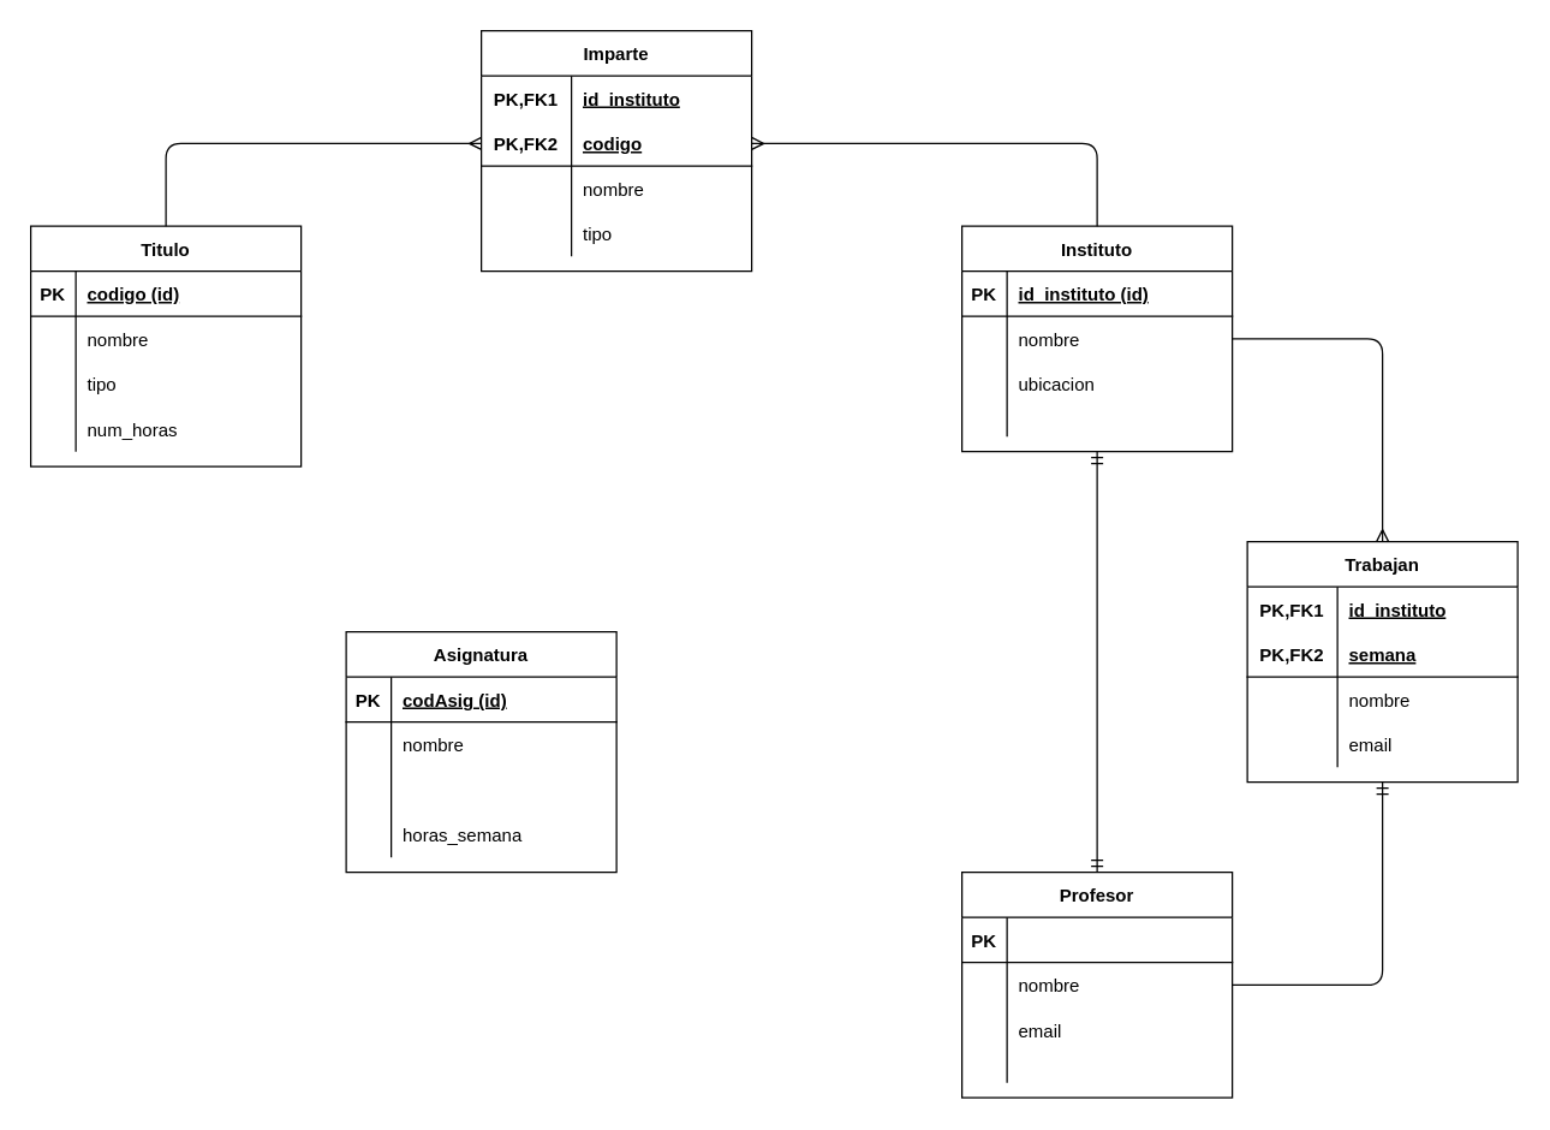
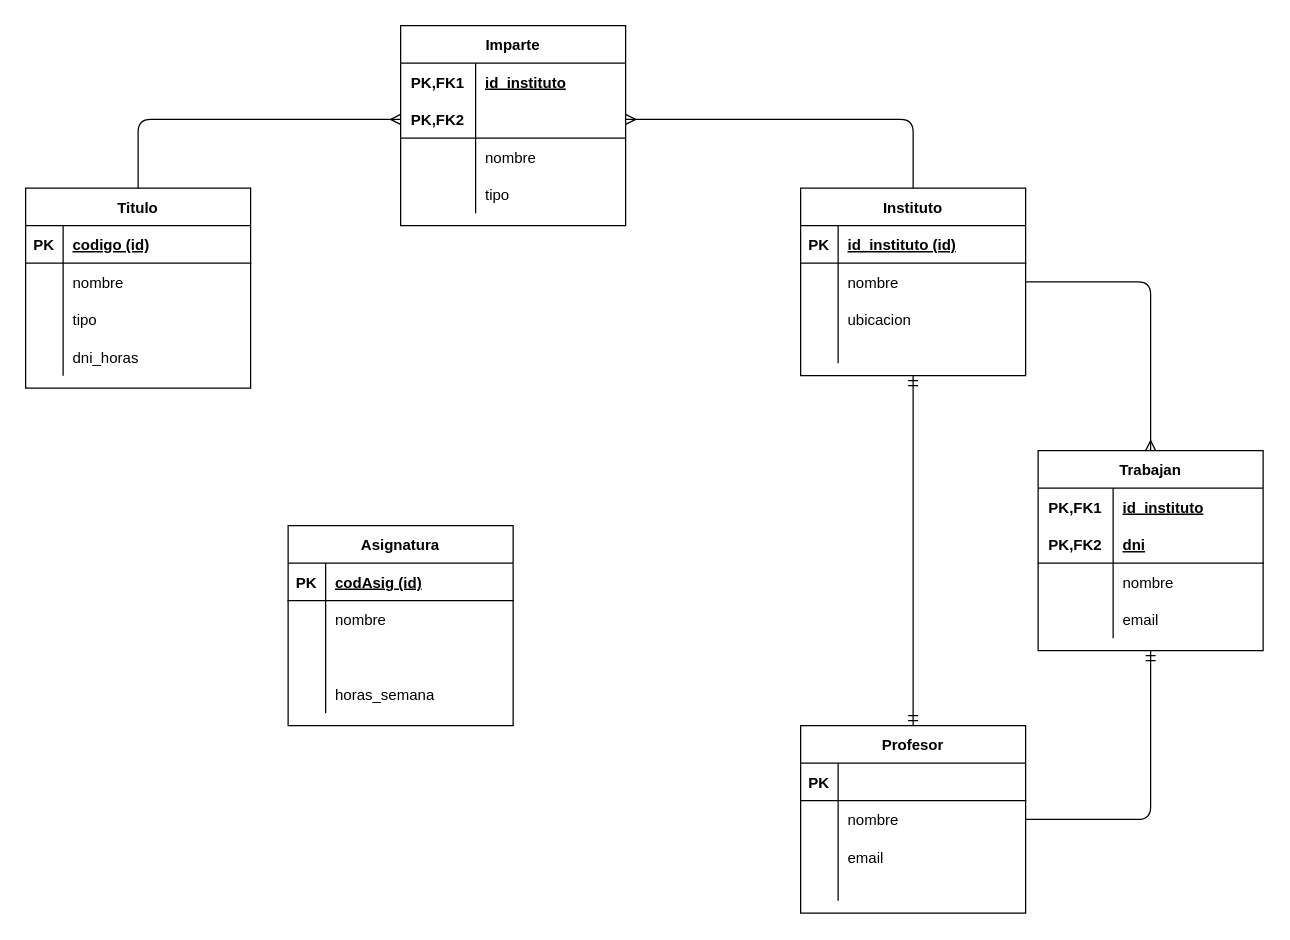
  <mxCell id="0" />
  <mxCell id="1" parent="0" />
  <mxCell id="2" value="Titulo" style="shape=table;startSize=30;container=1;collapsible=1;childLayout=tableLayout;fixedRows=1;rowLines=0;fontStyle=1;align=center;resizeLast=1;" vertex="1" parent="1"><mxGeometry x="20" y="150" width="180" height="160" as="geometry" /></mxCell>
  <mxCell id="3" value="" style="shape=partialRectangle;collapsible=0;dropTarget=0;pointerEvents=0;fillColor=none;top=0;left=0;bottom=1;right=0;points=[[0,0.5],[1,0.5]];portConstraint=eastwest;" vertex="1" parent="2"><mxGeometry y="30" width="180" height="30" as="geometry" /></mxCell>
  <mxCell id="4" value="PK" style="shape=partialRectangle;connectable=0;fillColor=none;top=0;left=0;bottom=0;right=0;fontStyle=1;overflow=hidden;" vertex="1" parent="3"><mxGeometry width="30" height="30" as="geometry" /></mxCell>
  <mxCell id="5" value="codigo (id)" style="shape=partialRectangle;connectable=0;fillColor=none;top=0;left=0;bottom=0;right=0;align=left;spacingLeft=6;fontStyle=5;overflow=hidden;" vertex="1" parent="3"><mxGeometry x="30" width="150" height="30" as="geometry" /></mxCell>
  <mxCell id="6" value="" style="shape=partialRectangle;collapsible=0;dropTarget=0;pointerEvents=0;fillColor=none;top=0;left=0;bottom=0;right=0;points=[[0,0.5],[1,0.5]];portConstraint=eastwest;" vertex="1" parent="2"><mxGeometry y="60" width="180" height="30" as="geometry" /></mxCell>
  <mxCell id="7" value="" style="shape=partialRectangle;connectable=0;fillColor=none;top=0;left=0;bottom=0;right=0;editable=1;overflow=hidden;" vertex="1" parent="6"><mxGeometry width="30" height="30" as="geometry" /></mxCell>
  <mxCell id="8" value="nombre" style="shape=partialRectangle;connectable=0;fillColor=none;top=0;left=0;bottom=0;right=0;align=left;spacingLeft=6;overflow=hidden;" vertex="1" parent="6"><mxGeometry x="30" width="150" height="30" as="geometry" /></mxCell>
  <mxCell id="9" value="" style="shape=partialRectangle;collapsible=0;dropTarget=0;pointerEvents=0;fillColor=none;top=0;left=0;bottom=0;right=0;points=[[0,0.5],[1,0.5]];portConstraint=eastwest;" vertex="1" parent="2"><mxGeometry y="90" width="180" height="30" as="geometry" /></mxCell>
  <mxCell id="10" value="" style="shape=partialRectangle;connectable=0;fillColor=none;top=0;left=0;bottom=0;right=0;editable=1;overflow=hidden;" vertex="1" parent="9"><mxGeometry width="30" height="30" as="geometry" /></mxCell>
  <mxCell id="11" value="tipo" style="shape=partialRectangle;connectable=0;fillColor=none;top=0;left=0;bottom=0;right=0;align=left;spacingLeft=6;overflow=hidden;" vertex="1" parent="9"><mxGeometry x="30" width="150" height="30" as="geometry" /></mxCell>
  <mxCell id="12" value="" style="shape=partialRectangle;collapsible=0;dropTarget=0;pointerEvents=0;fillColor=none;top=0;left=0;bottom=0;right=0;points=[[0,0.5],[1,0.5]];portConstraint=eastwest;" vertex="1" parent="2"><mxGeometry y="120" width="180" height="30" as="geometry" /></mxCell>
  <mxCell id="13" value="" style="shape=partialRectangle;connectable=0;fillColor=none;top=0;left=0;bottom=0;right=0;editable=1;overflow=hidden;" vertex="1" parent="12"><mxGeometry width="30" height="30" as="geometry" /></mxCell>
- <mxCell id="14" value="num_horas" style="shape=partialRectangle;connectable=0;fillColor=none;top=0;left=0;bottom=0;right=0;align=left;spacingLeft=6;overflow=hidden;" vertex="1" parent="12"><mxGeometry x="30" width="150" height="30" as="geometry" /></mxCell>
+ <mxCell id="14" value="dni_horas" style="shape=partialRectangle;connectable=0;fillColor=none;top=0;left=0;bottom=0;right=0;align=left;spacingLeft=6;overflow=hidden;" vertex="1" parent="12"><mxGeometry x="30" width="150" height="30" as="geometry" /></mxCell>
  <mxCell id="15" value="Asignatura" style="shape=table;startSize=30;container=1;collapsible=1;childLayout=tableLayout;fixedRows=1;rowLines=0;fontStyle=1;align=center;resizeLast=1;" vertex="1" parent="1"><mxGeometry x="230" y="420" width="180" height="160" as="geometry" /></mxCell>
  <mxCell id="16" value="" style="shape=partialRectangle;collapsible=0;dropTarget=0;pointerEvents=0;fillColor=none;top=0;left=0;bottom=1;right=0;points=[[0,0.5],[1,0.5]];portConstraint=eastwest;" vertex="1" parent="15"><mxGeometry y="30" width="180" height="30" as="geometry" /></mxCell>
  <mxCell id="17" value="PK" style="shape=partialRectangle;connectable=0;fillColor=none;top=0;left=0;bottom=0;right=0;fontStyle=1;overflow=hidden;" vertex="1" parent="16"><mxGeometry width="30" height="30" as="geometry" /></mxCell>
  <mxCell id="18" value="codAsig (id)" style="shape=partialRectangle;connectable=0;fillColor=none;top=0;left=0;bottom=0;right=0;align=left;spacingLeft=6;fontStyle=5;overflow=hidden;" vertex="1" parent="16"><mxGeometry x="30" width="150" height="30" as="geometry" /></mxCell>
  <mxCell id="19" value="" style="shape=partialRectangle;collapsible=0;dropTarget=0;pointerEvents=0;fillColor=none;top=0;left=0;bottom=0;right=0;points=[[0,0.5],[1,0.5]];portConstraint=eastwest;" vertex="1" parent="15"><mxGeometry y="60" width="180" height="30" as="geometry" /></mxCell>
  <mxCell id="20" value="" style="shape=partialRectangle;connectable=0;fillColor=none;top=0;left=0;bottom=0;right=0;editable=1;overflow=hidden;" vertex="1" parent="19"><mxGeometry width="30" height="30" as="geometry" /></mxCell>
  <mxCell id="21" value="nombre" style="shape=partialRectangle;connectable=0;fillColor=none;top=0;left=0;bottom=0;right=0;align=left;spacingLeft=6;overflow=hidden;" vertex="1" parent="19"><mxGeometry x="30" width="150" height="30" as="geometry" /></mxCell>
  <mxCell id="22" value="" style="shape=partialRectangle;collapsible=0;dropTarget=0;pointerEvents=0;fillColor=none;top=0;left=0;bottom=0;right=0;points=[[0,0.5],[1,0.5]];portConstraint=eastwest;" vertex="1" parent="15"><mxGeometry y="90" width="180" height="30" as="geometry" /></mxCell>
  <mxCell id="23" value="" style="shape=partialRectangle;connectable=0;fillColor=none;top=0;left=0;bottom=0;right=0;editable=1;overflow=hidden;" vertex="1" parent="22"><mxGeometry width="30" height="30" as="geometry" /></mxCell>
  <mxCell id="24" value="" style="shape=partialRectangle;collapsible=0;dropTarget=0;pointerEvents=0;fillColor=none;top=0;left=0;bottom=0;right=0;points=[[0,0.5],[1,0.5]];portConstraint=eastwest;" vertex="1" parent="15"><mxGeometry y="120" width="180" height="30" as="geometry" /></mxCell>
  <mxCell id="25" value="" style="shape=partialRectangle;connectable=0;fillColor=none;top=0;left=0;bottom=0;right=0;editable=1;overflow=hidden;" vertex="1" parent="24"><mxGeometry width="30" height="30" as="geometry" /></mxCell>
  <mxCell id="26" value="horas_semana" style="shape=partialRectangle;connectable=0;fillColor=none;top=0;left=0;bottom=0;right=0;align=left;spacingLeft=6;overflow=hidden;" vertex="1" parent="24"><mxGeometry x="30" width="150" height="30" as="geometry" /></mxCell>
  <mxCell id="27" value="Instituto" style="shape=table;startSize=30;container=1;collapsible=1;childLayout=tableLayout;fixedRows=1;rowLines=0;fontStyle=1;align=center;resizeLast=1;" vertex="1" parent="1"><mxGeometry x="640" y="150" width="180" height="150" as="geometry" /></mxCell>
  <mxCell id="28" value="" style="shape=partialRectangle;collapsible=0;dropTarget=0;pointerEvents=0;fillColor=none;top=0;left=0;bottom=1;right=0;points=[[0,0.5],[1,0.5]];portConstraint=eastwest;" vertex="1" parent="27"><mxGeometry y="30" width="180" height="30" as="geometry" /></mxCell>
  <mxCell id="29" value="PK" style="shape=partialRectangle;connectable=0;fillColor=none;top=0;left=0;bottom=0;right=0;fontStyle=1;overflow=hidden;" vertex="1" parent="28"><mxGeometry width="30" height="30" as="geometry" /></mxCell>
  <mxCell id="30" value="id_instituto (id)" style="shape=partialRectangle;connectable=0;fillColor=none;top=0;left=0;bottom=0;right=0;align=left;spacingLeft=6;fontStyle=5;overflow=hidden;" vertex="1" parent="28"><mxGeometry x="30" width="150" height="30" as="geometry" /></mxCell>
  <mxCell id="31" value="" style="shape=partialRectangle;collapsible=0;dropTarget=0;pointerEvents=0;fillColor=none;top=0;left=0;bottom=0;right=0;points=[[0,0.5],[1,0.5]];portConstraint=eastwest;" vertex="1" parent="27"><mxGeometry y="60" width="180" height="30" as="geometry" /></mxCell>
  <mxCell id="32" value="" style="shape=partialRectangle;connectable=0;fillColor=none;top=0;left=0;bottom=0;right=0;editable=1;overflow=hidden;" vertex="1" parent="31"><mxGeometry width="30" height="30" as="geometry" /></mxCell>
  <mxCell id="33" value="nombre" style="shape=partialRectangle;connectable=0;fillColor=none;top=0;left=0;bottom=0;right=0;align=left;spacingLeft=6;overflow=hidden;" vertex="1" parent="31"><mxGeometry x="30" width="150" height="30" as="geometry" /></mxCell>
  <mxCell id="34" value="" style="shape=partialRectangle;collapsible=0;dropTarget=0;pointerEvents=0;fillColor=none;top=0;left=0;bottom=0;right=0;points=[[0,0.5],[1,0.5]];portConstraint=eastwest;" vertex="1" parent="27"><mxGeometry y="90" width="180" height="30" as="geometry" /></mxCell>
  <mxCell id="35" value="" style="shape=partialRectangle;connectable=0;fillColor=none;top=0;left=0;bottom=0;right=0;editable=1;overflow=hidden;" vertex="1" parent="34"><mxGeometry width="30" height="30" as="geometry" /></mxCell>
  <mxCell id="36" value="ubicacion" style="shape=partialRectangle;connectable=0;fillColor=none;top=0;left=0;bottom=0;right=0;align=left;spacingLeft=6;overflow=hidden;" vertex="1" parent="34"><mxGeometry x="30" width="150" height="30" as="geometry" /></mxCell>
  <mxCell id="37" value="" style="shape=partialRectangle;collapsible=0;dropTarget=0;pointerEvents=0;fillColor=none;top=0;left=0;bottom=0;right=0;points=[[0,0.5],[1,0.5]];portConstraint=eastwest;" vertex="1" parent="27"><mxGeometry y="120" width="180" height="20" as="geometry" /></mxCell>
  <mxCell id="38" value="" style="shape=partialRectangle;connectable=0;fillColor=none;top=0;left=0;bottom=0;right=0;editable=1;overflow=hidden;" vertex="1" parent="37"><mxGeometry width="30" height="20" as="geometry" /></mxCell>
  <mxCell id="39" value="" style="shape=partialRectangle;connectable=0;fillColor=none;top=0;left=0;bottom=0;right=0;align=left;spacingLeft=6;overflow=hidden;" vertex="1" parent="37"><mxGeometry x="30" width="150" height="20" as="geometry" /></mxCell>
  <mxCell id="40" value="Profesor" style="shape=table;startSize=30;container=1;collapsible=1;childLayout=tableLayout;fixedRows=1;rowLines=0;fontStyle=1;align=center;resizeLast=1;" vertex="1" parent="1"><mxGeometry x="640" y="580" width="180" height="150" as="geometry" /></mxCell>
  <mxCell id="41" value="" style="shape=partialRectangle;collapsible=0;dropTarget=0;pointerEvents=0;fillColor=none;top=0;left=0;bottom=1;right=0;points=[[0,0.5],[1,0.5]];portConstraint=eastwest;" vertex="1" parent="40"><mxGeometry y="30" width="180" height="30" as="geometry" /></mxCell>
  <mxCell id="42" value="PK" style="shape=partialRectangle;connectable=0;fillColor=none;top=0;left=0;bottom=0;right=0;fontStyle=1;overflow=hidden;" vertex="1" parent="41"><mxGeometry width="30" height="30" as="geometry" /></mxCell>
  <mxCell id="43" value="" style="shape=partialRectangle;collapsible=0;dropTarget=0;pointerEvents=0;fillColor=none;top=0;left=0;bottom=0;right=0;points=[[0,0.5],[1,0.5]];portConstraint=eastwest;" vertex="1" parent="40"><mxGeometry y="60" width="180" height="30" as="geometry" /></mxCell>
  <mxCell id="44" value="" style="shape=partialRectangle;connectable=0;fillColor=none;top=0;left=0;bottom=0;right=0;editable=1;overflow=hidden;" vertex="1" parent="43"><mxGeometry width="30" height="30" as="geometry" /></mxCell>
  <mxCell id="45" value="nombre" style="shape=partialRectangle;connectable=0;fillColor=none;top=0;left=0;bottom=0;right=0;align=left;spacingLeft=6;overflow=hidden;" vertex="1" parent="43"><mxGeometry x="30" width="150" height="30" as="geometry" /></mxCell>
  <mxCell id="46" value="" style="shape=partialRectangle;collapsible=0;dropTarget=0;pointerEvents=0;fillColor=none;top=0;left=0;bottom=0;right=0;points=[[0,0.5],[1,0.5]];portConstraint=eastwest;" vertex="1" parent="40"><mxGeometry y="90" width="180" height="30" as="geometry" /></mxCell>
  <mxCell id="47" value="" style="shape=partialRectangle;connectable=0;fillColor=none;top=0;left=0;bottom=0;right=0;editable=1;overflow=hidden;" vertex="1" parent="46"><mxGeometry width="30" height="30" as="geometry" /></mxCell>
  <mxCell id="48" value="email" style="shape=partialRectangle;connectable=0;fillColor=none;top=0;left=0;bottom=0;right=0;align=left;spacingLeft=6;overflow=hidden;" vertex="1" parent="46"><mxGeometry x="30" width="150" height="30" as="geometry" /></mxCell>
  <mxCell id="49" value="" style="shape=partialRectangle;collapsible=0;dropTarget=0;pointerEvents=0;fillColor=none;top=0;left=0;bottom=0;right=0;points=[[0,0.5],[1,0.5]];portConstraint=eastwest;" vertex="1" parent="40"><mxGeometry y="120" width="180" height="20" as="geometry" /></mxCell>
  <mxCell id="50" value="" style="shape=partialRectangle;connectable=0;fillColor=none;top=0;left=0;bottom=0;right=0;editable=1;overflow=hidden;" vertex="1" parent="49"><mxGeometry width="30" height="20" as="geometry" /></mxCell>
  <mxCell id="51" value="" style="shape=partialRectangle;connectable=0;fillColor=none;top=0;left=0;bottom=0;right=0;align=left;spacingLeft=6;overflow=hidden;" vertex="1" parent="49"><mxGeometry x="30" width="150" height="20" as="geometry" /></mxCell>
  <mxCell id="52" value="Trabajan" style="shape=table;startSize=30;container=1;collapsible=1;childLayout=tableLayout;fixedRows=1;rowLines=0;fontStyle=1;align=center;resizeLast=1;" vertex="1" parent="1"><mxGeometry x="830" y="360" width="180" height="160" as="geometry" /></mxCell>
  <mxCell id="53" value="" style="shape=partialRectangle;collapsible=0;dropTarget=0;pointerEvents=0;fillColor=none;top=0;left=0;bottom=0;right=0;points=[[0,0.5],[1,0.5]];portConstraint=eastwest;" vertex="1" parent="52"><mxGeometry y="30" width="180" height="30" as="geometry" /></mxCell>
  <mxCell id="54" value="PK,FK1" style="shape=partialRectangle;connectable=0;fillColor=none;top=0;left=0;bottom=0;right=0;fontStyle=1;overflow=hidden;" vertex="1" parent="53"><mxGeometry width="60" height="30" as="geometry" /></mxCell>
  <mxCell id="55" value="id_instituto" style="shape=partialRectangle;connectable=0;fillColor=none;top=0;left=0;bottom=0;right=0;align=left;spacingLeft=6;fontStyle=5;overflow=hidden;" vertex="1" parent="53"><mxGeometry x="60" width="120" height="30" as="geometry" /></mxCell>
  <mxCell id="56" value="" style="shape=partialRectangle;collapsible=0;dropTarget=0;pointerEvents=0;fillColor=none;top=0;left=0;bottom=1;right=0;points=[[0,0.5],[1,0.5]];portConstraint=eastwest;" vertex="1" parent="52"><mxGeometry y="60" width="180" height="30" as="geometry" /></mxCell>
  <mxCell id="57" value="PK,FK2" style="shape=partialRectangle;connectable=0;fillColor=none;top=0;left=0;bottom=0;right=0;fontStyle=1;overflow=hidden;" vertex="1" parent="56"><mxGeometry width="60" height="30" as="geometry" /></mxCell>
- <mxCell id="58" value="semana" style="shape=partialRectangle;connectable=0;fillColor=none;top=0;left=0;bottom=0;right=0;align=left;spacingLeft=6;fontStyle=5;overflow=hidden;" vertex="1" parent="56"><mxGeometry x="60" width="120" height="30" as="geometry" /></mxCell>
+ <mxCell id="58" value="dni" style="shape=partialRectangle;connectable=0;fillColor=none;top=0;left=0;bottom=0;right=0;align=left;spacingLeft=6;fontStyle=5;overflow=hidden;" vertex="1" parent="56"><mxGeometry x="60" width="120" height="30" as="geometry" /></mxCell>
  <mxCell id="59" value="" style="shape=partialRectangle;collapsible=0;dropTarget=0;pointerEvents=0;fillColor=none;top=0;left=0;bottom=0;right=0;points=[[0,0.5],[1,0.5]];portConstraint=eastwest;" vertex="1" parent="52"><mxGeometry y="90" width="180" height="30" as="geometry" /></mxCell>
  <mxCell id="60" value="" style="shape=partialRectangle;connectable=0;fillColor=none;top=0;left=0;bottom=0;right=0;editable=1;overflow=hidden;" vertex="1" parent="59"><mxGeometry width="60" height="30" as="geometry" /></mxCell>
  <mxCell id="61" value="nombre" style="shape=partialRectangle;connectable=0;fillColor=none;top=0;left=0;bottom=0;right=0;align=left;spacingLeft=6;overflow=hidden;" vertex="1" parent="59"><mxGeometry x="60" width="120" height="30" as="geometry" /></mxCell>
  <mxCell id="62" value="" style="shape=partialRectangle;collapsible=0;dropTarget=0;pointerEvents=0;fillColor=none;top=0;left=0;bottom=0;right=0;points=[[0,0.5],[1,0.5]];portConstraint=eastwest;" vertex="1" parent="52"><mxGeometry y="120" width="180" height="30" as="geometry" /></mxCell>
  <mxCell id="63" value="" style="shape=partialRectangle;connectable=0;fillColor=none;top=0;left=0;bottom=0;right=0;editable=1;overflow=hidden;" vertex="1" parent="62"><mxGeometry width="60" height="30" as="geometry" /></mxCell>
  <mxCell id="64" value="email" style="shape=partialRectangle;connectable=0;fillColor=none;top=0;left=0;bottom=0;right=0;align=left;spacingLeft=6;overflow=hidden;" vertex="1" parent="62"><mxGeometry x="60" width="120" height="30" as="geometry" /></mxCell>
  <mxCell id="65" value="" style="edgeStyle=orthogonalEdgeStyle;fontSize=12;html=1;endArrow=ERmandOne;exitX=1;exitY=0.5;exitDx=0;exitDy=0;entryX=0.5;entryY=1;entryDx=0;entryDy=0;" edge="1" parent="1" source="43" target="52"><mxGeometry width="100" height="100" relative="1" as="geometry"><mxPoint x="800" y="670" as="sourcePoint" /><mxPoint x="900" y="570" as="targetPoint" /></mxGeometry></mxCell>
  <mxCell id="66" value="" style="edgeStyle=orthogonalEdgeStyle;fontSize=12;html=1;endArrow=ERmany;exitX=1;exitY=0.5;exitDx=0;exitDy=0;entryX=0.5;entryY=0;entryDx=0;entryDy=0;" edge="1" parent="1" source="31" target="52"><mxGeometry width="100" height="100" relative="1" as="geometry"><mxPoint x="800" y="260" as="sourcePoint" /><mxPoint x="900" y="160" as="targetPoint" /></mxGeometry></mxCell>
  <mxCell id="67" value="" style="fontSize=12;html=1;endArrow=ERmandOne;startArrow=ERmandOne;exitX=0.5;exitY=0;exitDx=0;exitDy=0;" edge="1" parent="1" source="40"><mxGeometry width="100" height="100" relative="1" as="geometry"><mxPoint x="510" y="480" as="sourcePoint" /><mxPoint x="730" y="300" as="targetPoint" /></mxGeometry></mxCell>
  <mxCell id="68" value="Imparte" style="shape=table;startSize=30;container=1;collapsible=1;childLayout=tableLayout;fixedRows=1;rowLines=0;fontStyle=1;align=center;resizeLast=1;" vertex="1" parent="1"><mxGeometry x="320" y="20" width="180" height="160" as="geometry" /></mxCell>
  <mxCell id="69" value="" style="shape=partialRectangle;collapsible=0;dropTarget=0;pointerEvents=0;fillColor=none;top=0;left=0;bottom=0;right=0;points=[[0,0.5],[1,0.5]];portConstraint=eastwest;" vertex="1" parent="68"><mxGeometry y="30" width="180" height="30" as="geometry" /></mxCell>
  <mxCell id="70" value="PK,FK1" style="shape=partialRectangle;connectable=0;fillColor=none;top=0;left=0;bottom=0;right=0;fontStyle=1;overflow=hidden;" vertex="1" parent="69"><mxGeometry width="60" height="30" as="geometry" /></mxCell>
  <mxCell id="71" value="id_instituto" style="shape=partialRectangle;connectable=0;fillColor=none;top=0;left=0;bottom=0;right=0;align=left;spacingLeft=6;fontStyle=5;overflow=hidden;" vertex="1" parent="69"><mxGeometry x="60" width="120" height="30" as="geometry" /></mxCell>
  <mxCell id="72" value="" style="shape=partialRectangle;collapsible=0;dropTarget=0;pointerEvents=0;fillColor=none;top=0;left=0;bottom=1;right=0;points=[[0,0.5],[1,0.5]];portConstraint=eastwest;" vertex="1" parent="68"><mxGeometry y="60" width="180" height="30" as="geometry" /></mxCell>
  <mxCell id="73" value="PK,FK2" style="shape=partialRectangle;connectable=0;fillColor=none;top=0;left=0;bottom=0;right=0;fontStyle=1;overflow=hidden;" vertex="1" parent="72"><mxGeometry width="60" height="30" as="geometry" /></mxCell>
- <mxCell id="74" value="codigo" style="shape=partialRectangle;connectable=0;fillColor=none;top=0;left=0;bottom=0;right=0;align=left;spacingLeft=6;fontStyle=5;overflow=hidden;" vertex="1" parent="72"><mxGeometry x="60" width="120" height="30" as="geometry" /></mxCell>
  <mxCell id="75" value="" style="shape=partialRectangle;collapsible=0;dropTarget=0;pointerEvents=0;fillColor=none;top=0;left=0;bottom=0;right=0;points=[[0,0.5],[1,0.5]];portConstraint=eastwest;" vertex="1" parent="68"><mxGeometry y="90" width="180" height="30" as="geometry" /></mxCell>
  <mxCell id="76" value="" style="shape=partialRectangle;connectable=0;fillColor=none;top=0;left=0;bottom=0;right=0;editable=1;overflow=hidden;" vertex="1" parent="75"><mxGeometry width="60" height="30" as="geometry" /></mxCell>
  <mxCell id="77" value="nombre" style="shape=partialRectangle;connectable=0;fillColor=none;top=0;left=0;bottom=0;right=0;align=left;spacingLeft=6;overflow=hidden;" vertex="1" parent="75"><mxGeometry x="60" width="120" height="30" as="geometry" /></mxCell>
  <mxCell id="78" value="" style="shape=partialRectangle;collapsible=0;dropTarget=0;pointerEvents=0;fillColor=none;top=0;left=0;bottom=0;right=0;points=[[0,0.5],[1,0.5]];portConstraint=eastwest;" vertex="1" parent="68"><mxGeometry y="120" width="180" height="30" as="geometry" /></mxCell>
  <mxCell id="79" value="" style="shape=partialRectangle;connectable=0;fillColor=none;top=0;left=0;bottom=0;right=0;editable=1;overflow=hidden;" vertex="1" parent="78"><mxGeometry width="60" height="30" as="geometry" /></mxCell>
  <mxCell id="80" value="tipo" style="shape=partialRectangle;connectable=0;fillColor=none;top=0;left=0;bottom=0;right=0;align=left;spacingLeft=6;overflow=hidden;" vertex="1" parent="78"><mxGeometry x="60" width="120" height="30" as="geometry" /></mxCell>
  <mxCell id="81" value="" style="edgeStyle=orthogonalEdgeStyle;fontSize=12;html=1;endArrow=ERmany;exitX=0.5;exitY=0;exitDx=0;exitDy=0;entryX=0;entryY=0.5;entryDx=0;entryDy=0;" edge="1" parent="1" source="2" target="72"><mxGeometry width="100" height="100" relative="1" as="geometry"><mxPoint x="110" y="130" as="sourcePoint" /><mxPoint x="210" y="30" as="targetPoint" /></mxGeometry></mxCell>
  <mxCell id="82" value="" style="edgeStyle=orthogonalEdgeStyle;fontSize=12;html=1;endArrow=ERmany;exitX=0.5;exitY=0;exitDx=0;exitDy=0;entryX=1;entryY=0.5;entryDx=0;entryDy=0;" edge="1" parent="1" source="27" target="72"><mxGeometry width="100" height="100" relative="1" as="geometry"><mxPoint x="360" y="230" as="sourcePoint" /><mxPoint x="460" y="130" as="targetPoint" /></mxGeometry></mxCell>
